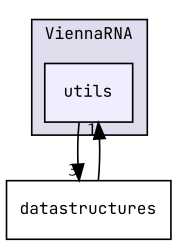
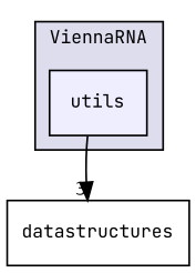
  digraph {
    compound=true
    fontname="JetBrains Mono"
    node [fontname="JetBrains Mono" fontsize=10 shape=box]
    edge [labeldistance=1.5 labelfontname=Helvetica labelfontsize=10 fontname="JetBrains Mono"]
    n1 [fillcolor="#eeeeff" label=utils pencolor=black style=filled]
    n2 [label=datastructures]
    subgraph cluster_1 {
      bgcolor="#ddddee"
      fontsize=10
      label=ViennaRNA
      pencolor=black
      n1
    }
    n1 -> n2 [headlabel=3]
-   n2 -> n1 [headlabel=1]
  }
